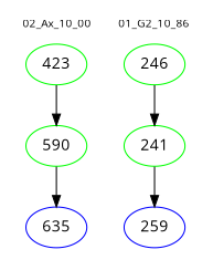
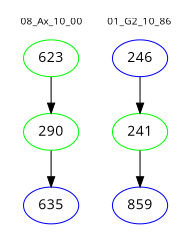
  digraph {
    fontname="Open Sans"
    node [color=green fontname="Open Sans"]
    edge [color=black fontname="Open Sans"]
-   n1 [label=423]
-   n2 [label=590]
+   n1 [label=623]
+   n2 [label=290]
    n3 [color=blue label=635]
-   n4 [label=246]
+   n4 [color=blue label=246]
    n5 [label=241]
-   n6 [color=blue label=259]
+   n6 [color=blue label=859]
    subgraph cluster_1 {
      color=white
      fontsize=10
-     label="02_Ax_10_00"
+     label="08_Ax_10_00"
      n1
      n2
      n3
    }
    subgraph cluster_2 {
      color=white
      fontsize=10
      label="01_G2_10_86"
      n4
      n5
      n6
    }
    n1 -> n2
    n2 -> n3
    n4 -> n5
    n5 -> n6
  }
